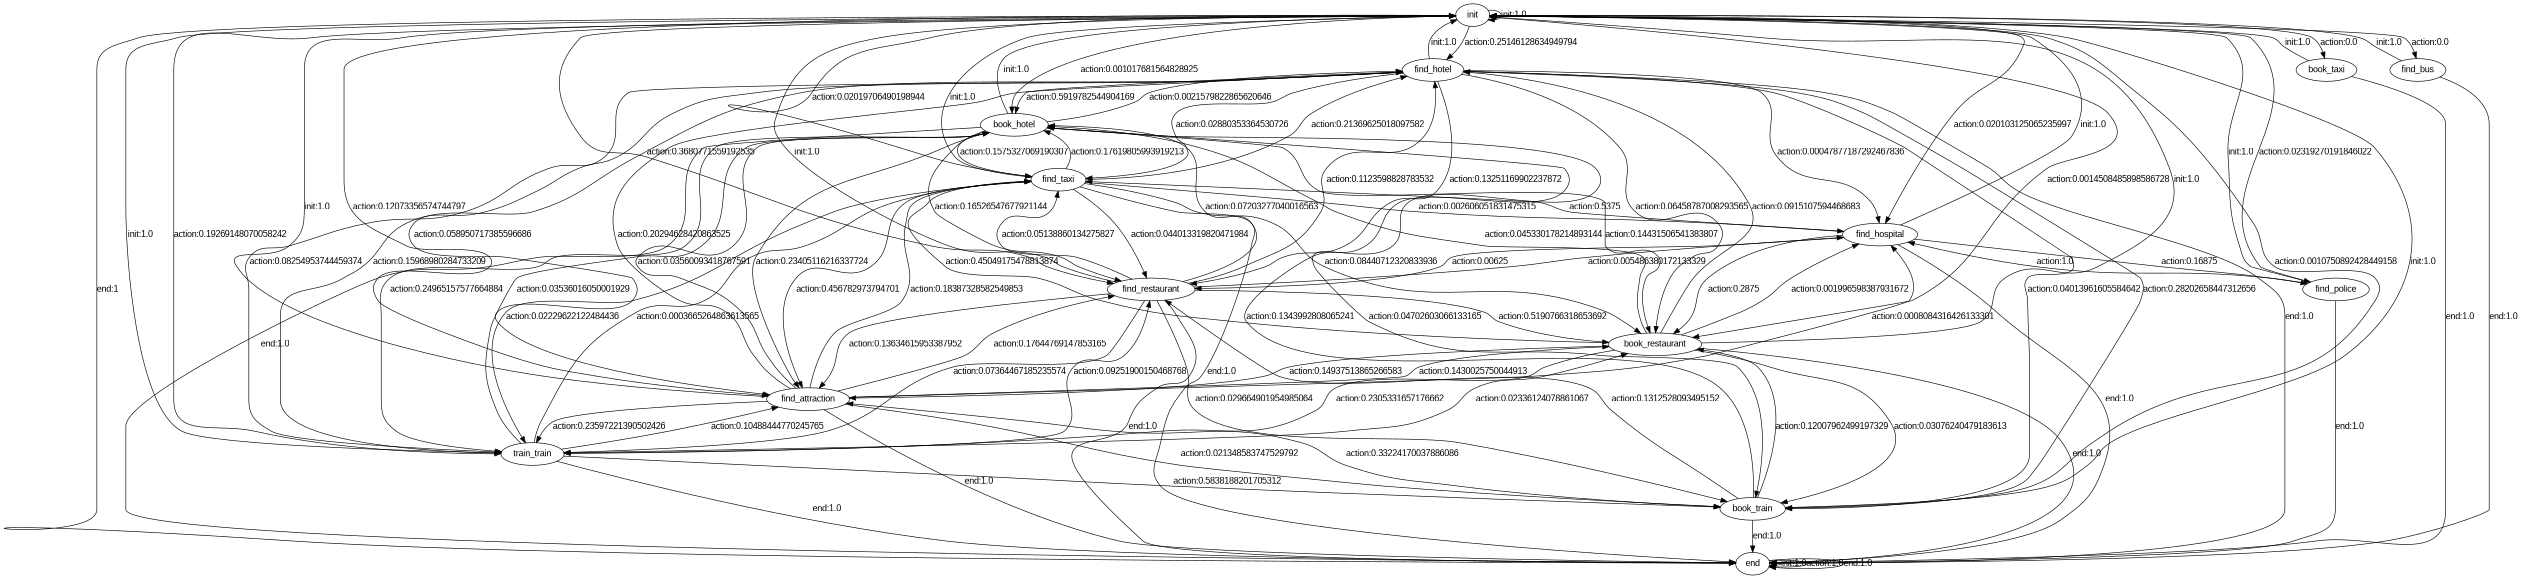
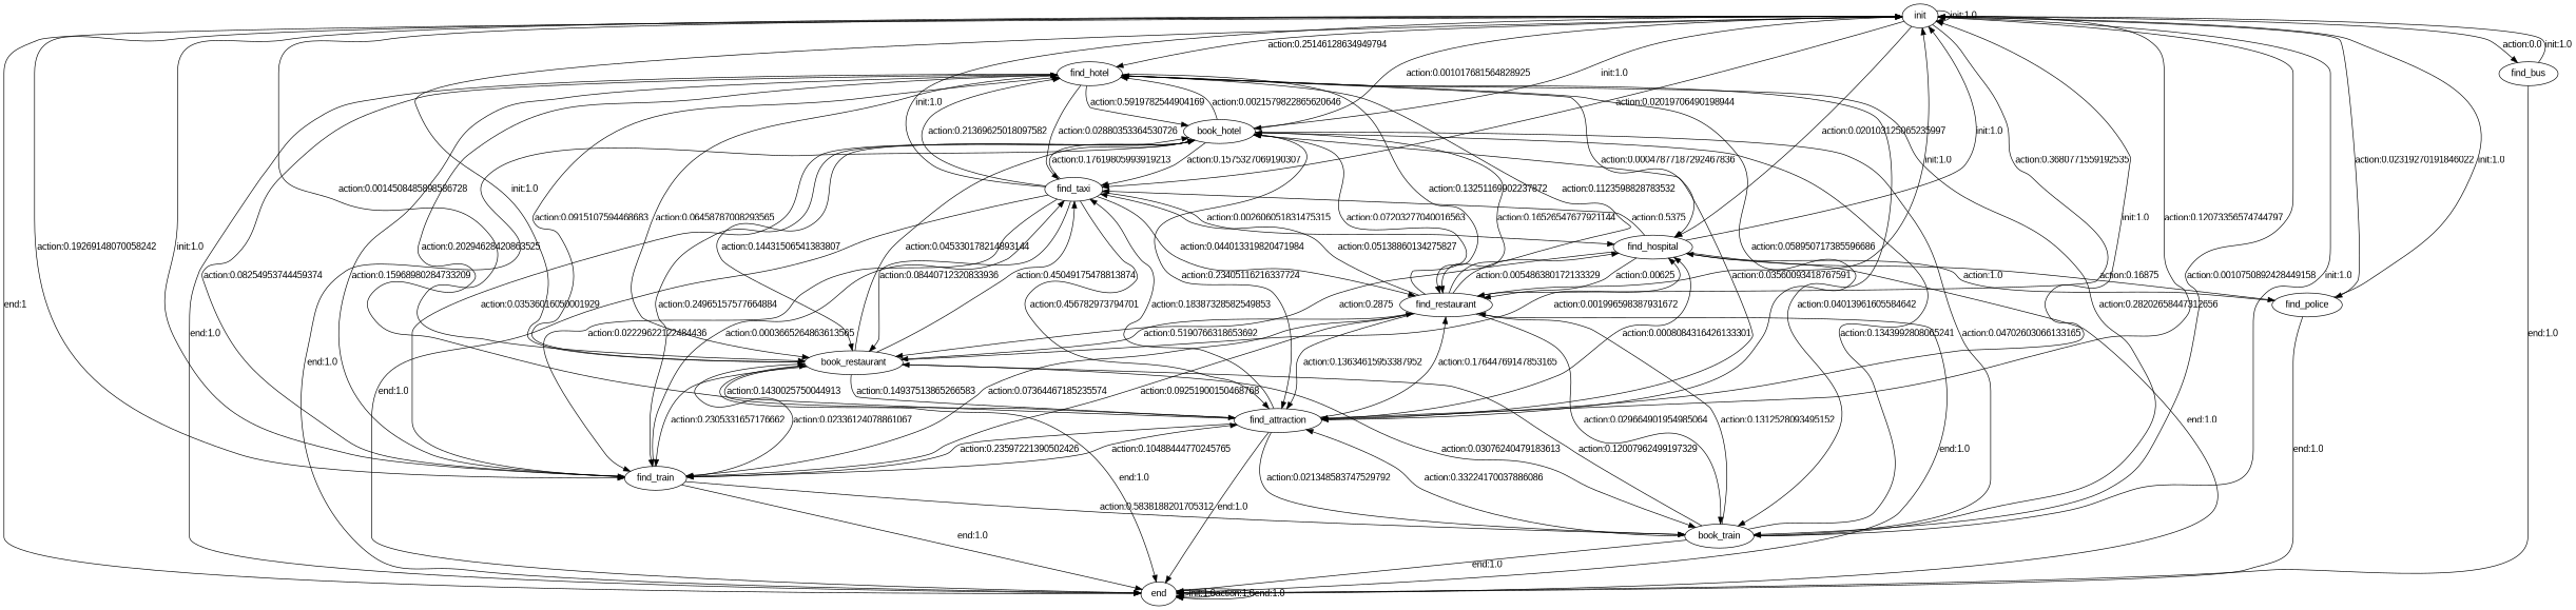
  digraph {
    fontname="Liberation Sans"
    node [fontname="Liberation Sans"]
    edge [fontname="Liberation Sans"]
    n1 [label=init]
    n2 [label=find_hotel]
    n3 [label=book_hotel]
-   n4 [label=train_train]
+   n4 [label=find_train]
    n5 [label=book_train]
    n6 [label=find_attraction]
    n7 [label=find_restaurant]
    n8 [label=book_restaurant]
    n9 [label=find_hospital]
-   n10 [label=book_taxi]
    n11 [label=find_taxi]
    n12 [label=find_bus]
    n13 [label=find_police]
    n14 [label=end]
    n1 -> n1 [label="init:1.0"]
    n1 -> n2 [label="action:0.25146128634949794"]
    n1 -> n3 [label="action:0.001017681564828925"]
    n1 -> n4 [label="action:0.19269148070058242"]
    n1 -> n5 [label="action:0.0010750892428449158"]
    n1 -> n6 [label="action:0.12073356574744797"]
    n1 -> n7 [label="action:0.3680771559192535"]
    n1 -> n8 [label="action:0.0014508485898586728"]
    n1 -> n9 [label="action:0.020103125065235997"]
-   n1 -> n10 [label="action:0.0"]
    n1 -> n11 [label="action:0.02019706490198944"]
    n1 -> n12 [label="action:0.0"]
    n1 -> n13 [label="action:0.02319270191846022"]
    n1 -> n14 [label="end:1"]
-   n2 -> n1 [label="init:1.0"]
    n2 -> n3 [label="action:0.5919782544904169"]
    n2 -> n4 [label="action:0.08254953744459374"]
    n2 -> n5 [label="action:0.04013961605584642"]
    n2 -> n6 [label="action:0.058950717385596686"]
    n2 -> n7 [label="action:0.13251169902237872"]
    n2 -> n8 [label="action:0.06458787008293565"]
    n2 -> n9 [label="action:0.00047877187292467836"]
    n2 -> n11 [label="action:0.02880353364530726"]
    n2 -> n14 [label="end:1.0"]
    n3 -> n1 [label="init:1.0"]
    n3 -> n2 [label="action:0.0021579822865620646"]
    n3 -> n4 [label="action:0.24965157577664884"]
    n3 -> n5 [label="action:0.04702603066133165"]
    n3 -> n6 [label="action:0.23405116216337724"]
    n3 -> n7 [label="action:0.16526547677921144"]
    n3 -> n8 [label="action:0.14431506541383807"]
    n3 -> n11 [label="action:0.1575327069190307"]
    n3 -> n14 [label="end:1.0"]
    n4 -> n1 [label="init:1.0"]
    n4 -> n2 [label="action:0.15968980284733209"]
    n4 -> n3 [label="action:0.03536016050001929"]
    n4 -> n5 [label="action:0.5838188201705312"]
    n4 -> n6 [label="action:0.10488444770245765"]
    n4 -> n7 [label="action:0.09251900150468768"]
    n4 -> n8 [label="action:0.02336124078861067"]
    n4 -> n11 [label="action:0.0003665264863613565"]
    n4 -> n14 [label="end:1.0"]
    n5 -> n1 [label="init:1.0"]
    n5 -> n2 [label="action:0.28202658447312656"]
    n5 -> n3 [label="action:0.1343992808065241"]
    n5 -> n6 [label="action:0.33224170037886086"]
    n5 -> n7 [label="action:0.1312528093495152"]
    n5 -> n8 [label="action:0.12007962499197329"]
    n5 -> n14 [label="end:1.0"]
    n6 -> n1 [label="init:1.0"]
    n6 -> n2 [label="action:0.20294628420863525"]
    n6 -> n3 [label="action:0.03560093418767591"]
    n6 -> n4 [label="action:0.23597221390502426"]
    n6 -> n5 [label="action:0.021348583747529792"]
    n6 -> n7 [label="action:0.17644769147853165"]
    n6 -> n8 [label="action:0.1430025750044913"]
    n6 -> n9 [label="action:0.0008084316426133301"]
    n6 -> n11 [label="action:0.18387328582549853"]
    n6 -> n14 [label="end:1.0"]
    n7 -> n1 [label="init:1.0"]
    n7 -> n2 [label="action:0.1123598828783532"]
    n7 -> n3 [label="action:0.07203277040016563"]
    n7 -> n4 [label="action:0.07364467185235574"]
    n7 -> n5 [label="action:0.029664901954985064"]
    n7 -> n6 [label="action:0.13634615953387952"]
    n7 -> n8 [label="action:0.5190766318653692"]
    n7 -> n9 [label="action:0.005486380172133329"]
    n7 -> n11 [label="action:0.05138860134275827"]
    n7 -> n14 [label="end:1.0"]
    n8 -> n1 [label="init:1.0"]
    n8 -> n2 [label="action:0.0915107594468683"]
    n8 -> n3 [label="action:0.045330178214893144"]
    n8 -> n4 [label="action:0.2305331657176662"]
    n8 -> n5 [label="action:0.03076240479183613"]
    n8 -> n6 [label="action:0.14937513865266583"]
    n8 -> n9 [label="action:0.001996598387931672"]
    n8 -> n11 [label="action:0.45049175478813874"]
    n8 -> n14 [label="end:1.0"]
    n9 -> n1 [label="init:1.0"]
    n9 -> n7 [label="action:0.00625"]
    n9 -> n8 [label="action:0.2875"]
    n9 -> n11 [label="action:0.5375"]
    n9 -> n13 [label="action:0.16875"]
    n9 -> n14 [label="end:1.0"]
-   n10 -> n1 [label="init:1.0"]
-   n10 -> n14 [label="end:1.0"]
    n11 -> n1 [label="init:1.0"]
    n11 -> n2 [label="action:0.21369625018097582"]
    n11 -> n3 [label="action:0.17619805993919213"]
    n11 -> n4 [label="action:0.02229622122484436"]
    n11 -> n6 [label="action:0.456782973794701"]
    n11 -> n7 [label="action:0.044013319820471984"]
    n11 -> n8 [label="action:0.08440712320833936"]
    n11 -> n9 [label="action:0.002606051831475315"]
    n11 -> n14 [label="end:1.0"]
    n12 -> n1 [label="init:1.0"]
    n12 -> n14 [label="end:1.0"]
    n13 -> n1 [label="init:1.0"]
    n13 -> n9 [label="action:1.0"]
    n13 -> n14 [label="end:1.0"]
    n14 -> n14 [label="init:1.0"]
    n14 -> n14 [label="action:1.0"]
    n14 -> n14 [label="end:1.0"]
  }
